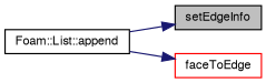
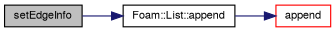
  digraph {
    rankdir=LR
    node [color=black fontname=FreeSans fontsize=10 shape=record]
    edge [color=midnightblue fontname=FreeSans fontsize=10 labelfontname=FreeSans labelfontsize=10 style=solid]
    n1 [fillcolor=grey75 fontcolor=black height=0.2 label=setEdgeInfo style=filled width=0.4]
    n2 [height=0.2 label="Foam::List::append" width=0.4]
-   n3 [color=red height=0.2 label=faceToEdge width=0.4]
-   n2 -> n1
+   n3 [color=red height=0.2 label=append width=0.4]
+   n1 -> n2
    n2 -> n3
  }
